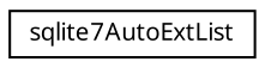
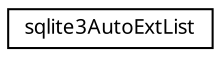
  digraph {
    rankdir=LR
    fontname="Noto Sans"
-   n1 [color=black fillcolor=white fontname="Noto Sans" fontsize=10 height=0.2 label=sqlite7AutoExtList shape=record style=filled width=0.4]
+   n1 [color=black fillcolor=white fontname="Noto Sans" fontsize=10 height=0.2 label=sqlite3AutoExtList shape=record style=filled width=0.4]
  }
